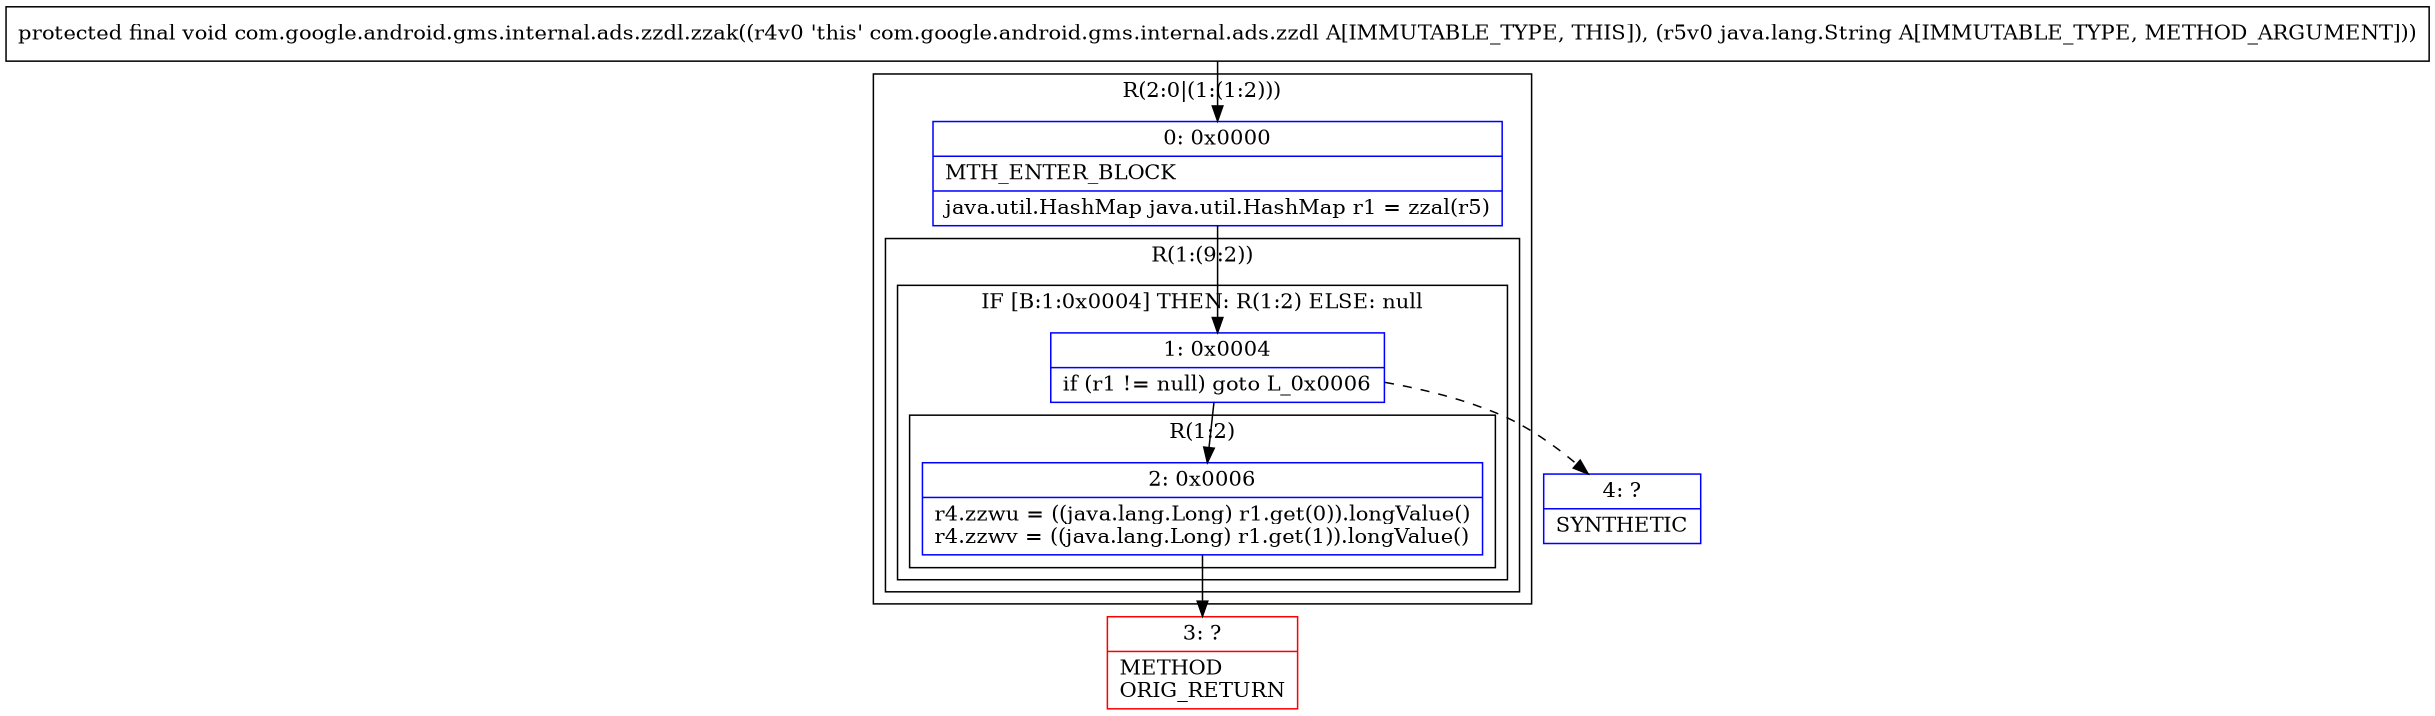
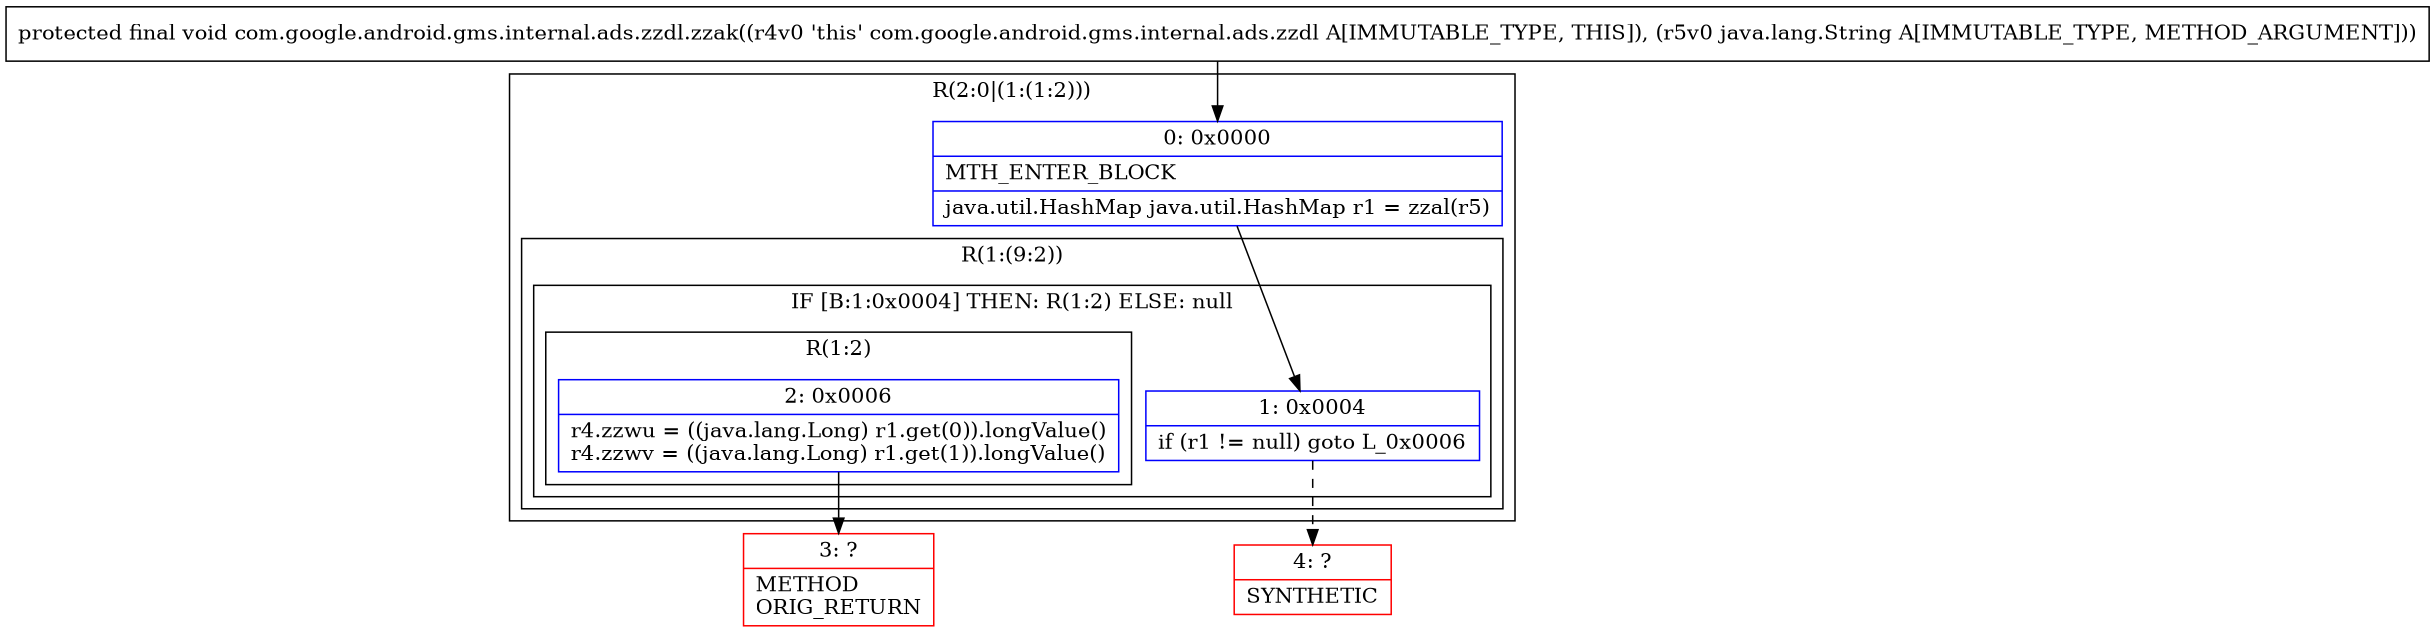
  digraph {
    node [color=blue shape=record]
    n1 [label="{2\:\ 0x0006|r4.zzwu = ((java.lang.Long) r1.get(0)).longValue()\lr4.zzwv = ((java.lang.Long) r1.get(1)).longValue()\l}"]
    n2 [label="{1\:\ 0x0004|if (r1 != null) goto L_0x0006\l}"]
    n3 [label="{0\:\ 0x0000|MTH_ENTER_BLOCK\l|java.util.HashMap java.util.HashMap r1 = zzal(r5)\l}"]
    n4 [color=red label="{3\:\ ?|METHOD\lORIG_RETURN\l}"]
-   n5 [label="{4\:\ ?|SYNTHETIC\l}"]
+   n5 [color=red label="{4\:\ ?|SYNTHETIC\l}"]
    n6 [label="{protected final void com.google.android.gms.internal.ads.zzdl.zzak((r4v0 'this' com.google.android.gms.internal.ads.zzdl A[IMMUTABLE_TYPE, THIS]), (r5v0 java.lang.String A[IMMUTABLE_TYPE, METHOD_ARGUMENT])) }" color=""]
    subgraph cluster_1 {
      label="R(2:0|(1:(1:2)))"
      n3
      subgraph cluster_2 {
        label="R(1:(9:2))"
        subgraph cluster_3 {
          label="IF [B:1:0x0004] THEN: R(1:2) ELSE: null"
          n2
          subgraph cluster_4 {
            label="R(1:2)"
            n1
          }
        }
      }
    }
    n1 -> n4
-   n2 -> n1
    n2 -> n5 [style=dashed]
    n3 -> n2
    n6 -> n3
  }
